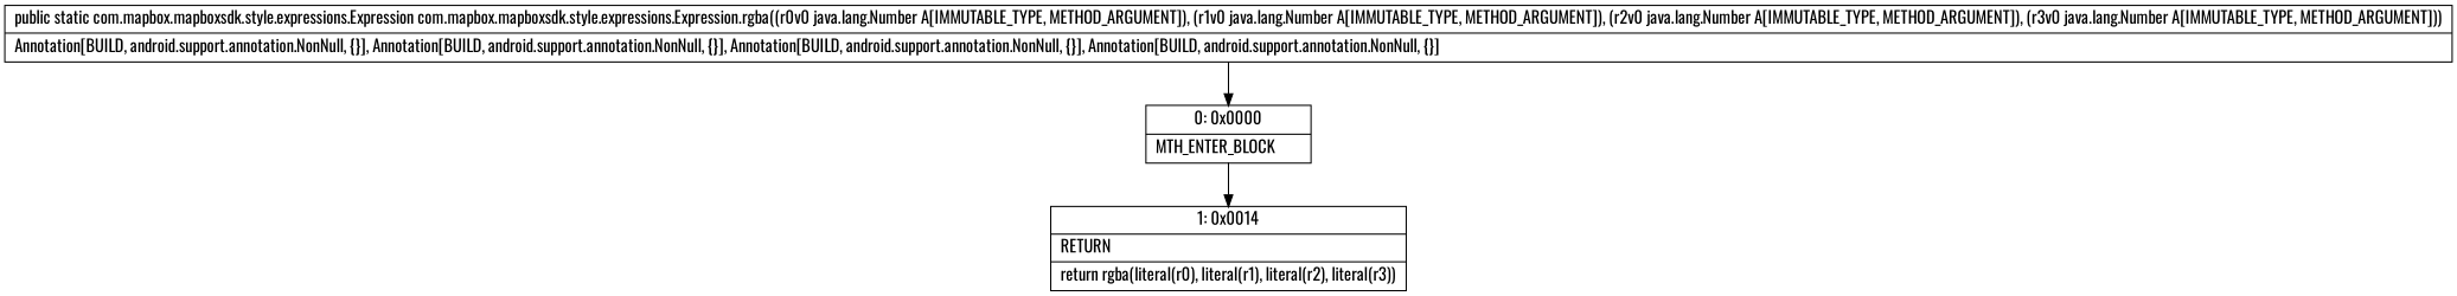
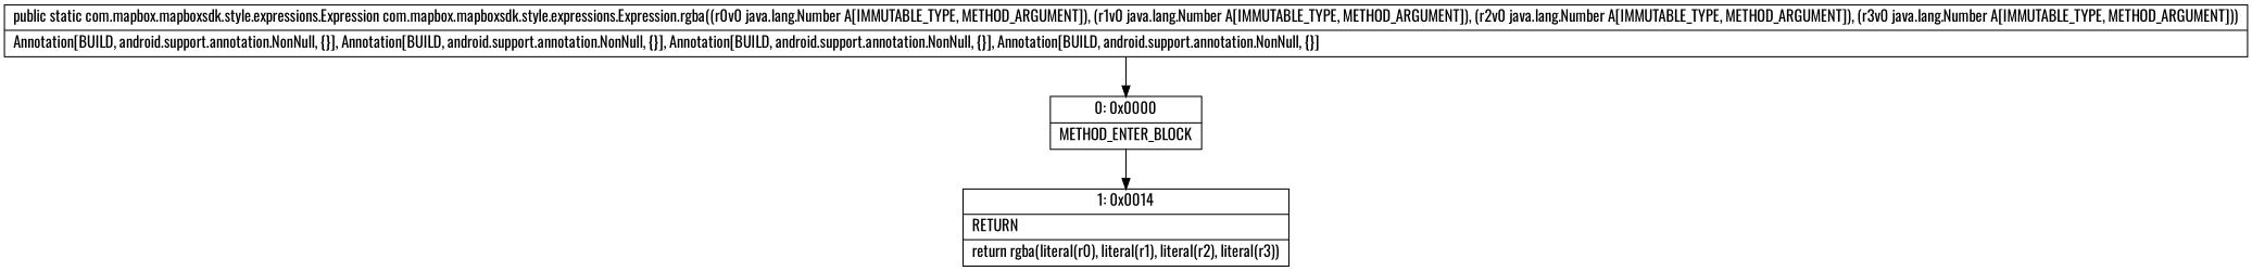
  digraph {
    fontname=Oswald
    node [shape=record fontname=Oswald]
    edge [fontname=Oswald]
-   n1 [label="{0\:\ 0x0000|MTH_ENTER_BLOCK\l}"]
+   n1 [label="{0\:\ 0x0000|METHOD_ENTER_BLOCK\l}"]
    n2 [label="{1\:\ 0x0014|RETURN\l|return rgba(literal(r0), literal(r1), literal(r2), literal(r3))\l}"]
    n3 [label="{public static com.mapbox.mapboxsdk.style.expressions.Expression com.mapbox.mapboxsdk.style.expressions.Expression.rgba((r0v0 java.lang.Number A[IMMUTABLE_TYPE, METHOD_ARGUMENT]), (r1v0 java.lang.Number A[IMMUTABLE_TYPE, METHOD_ARGUMENT]), (r2v0 java.lang.Number A[IMMUTABLE_TYPE, METHOD_ARGUMENT]), (r3v0 java.lang.Number A[IMMUTABLE_TYPE, METHOD_ARGUMENT]))  | Annotation[BUILD, android.support.annotation.NonNull, \{\}], Annotation[BUILD, android.support.annotation.NonNull, \{\}], Annotation[BUILD, android.support.annotation.NonNull, \{\}], Annotation[BUILD, android.support.annotation.NonNull, \{\}]\l}"]
    n1 -> n2
    n3 -> n1
  }
